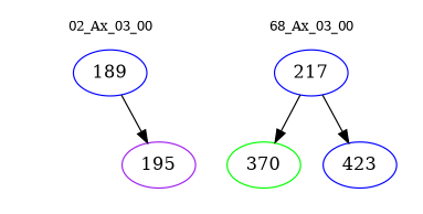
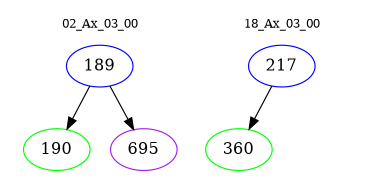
  digraph {
    node [color=blue]
    edge [color=black]
    n1 [label=189]
-   n3 [color=purple label=195]
+   n2 [color=green label=190]
+   n3 [color=purple label=695]
    n4 [label=217]
-   n5 [color=green label=370]
-   n6 [label=423]
+   n5 [color=green label=360]
    subgraph cluster_1 {
      color=white
      fontsize=10
      label="02_Ax_03_00"
      n1
+     n2
      n3
    }
    subgraph cluster_2 {
      color=white
      fontsize=10
-     label="68_Ax_03_00"
+     label="18_Ax_03_00"
      n4
      n5
-     n6
    }
+   n1 -> n2
    n1 -> n3
    n4 -> n5
-   n4 -> n6
  }
